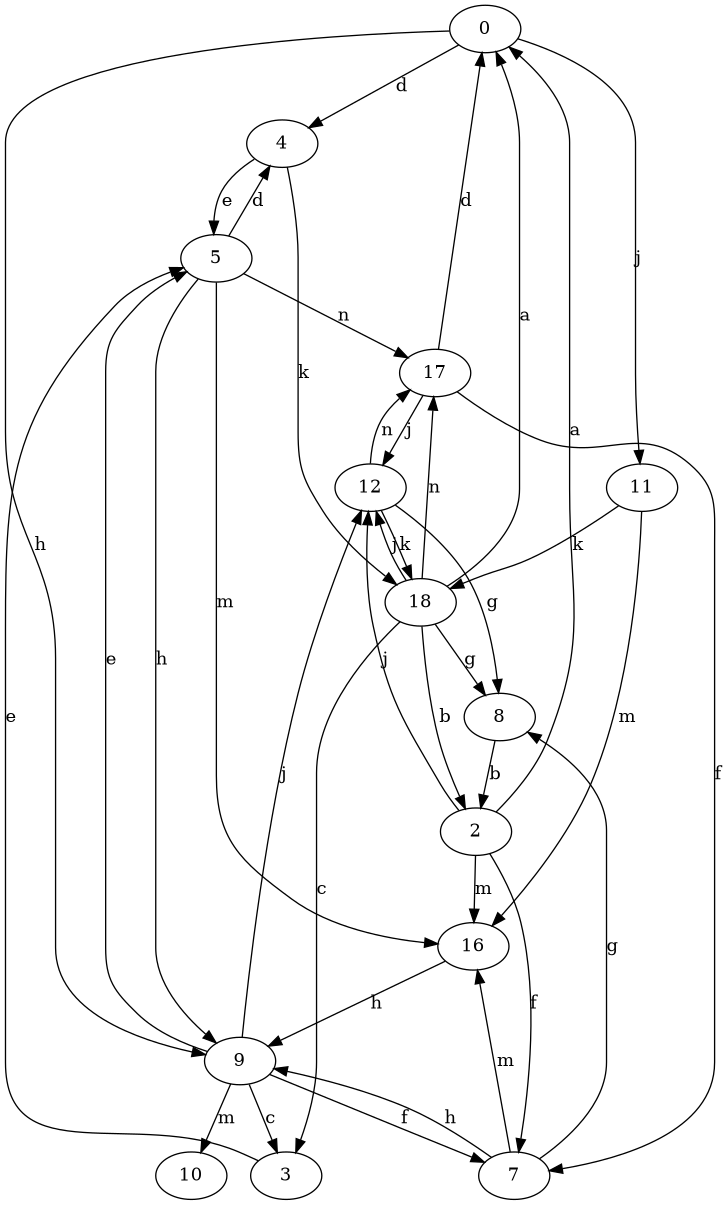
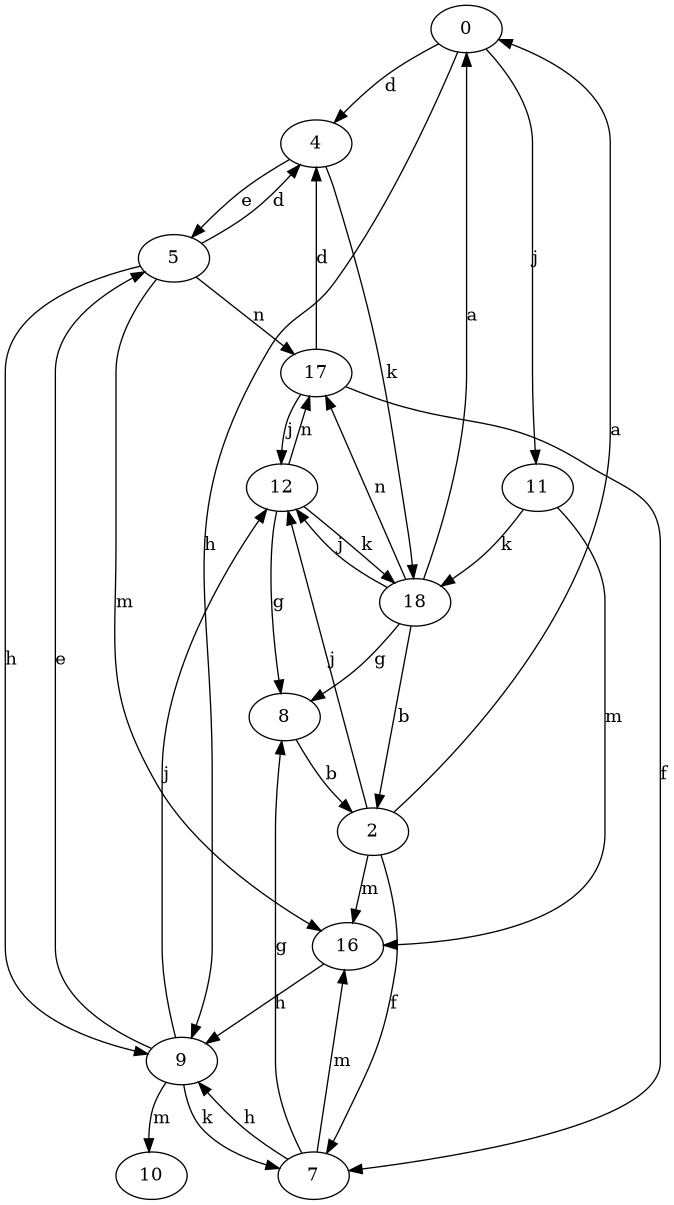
  strict digraph {
    0
    4
    9
    11
    n5 [label=5]
    n6 [label=18]
    7
-   3
    10
    12
    16
    2
    8
    17
    0 -> 4 [label=d]
    0 -> 9 [label=h]
    0 -> 11 [label=j]
    4 -> n5 [label=e]
    4 -> n6 [label=k]
    9 -> n5 [label=e]
-   9 -> 7 [label=f]
-   9 -> 3 [label=c]
+   9 -> 7 [label=k]
    9 -> 10 [label=m]
    9 -> 12 [label=j]
    11 -> n6 [label=k]
    11 -> 16 [label=m]
    n5 -> 4 [label=d]
    n5 -> 9 [label=h]
    n5 -> 16 [label=m]
    n5 -> 17 [label=n]
    n6 -> 0 [label=a]
-   n6 -> 3 [label=c]
    n6 -> 12 [label=j]
    n6 -> 2 [label=b]
    n6 -> 8 [label=g]
    n6 -> 17 [label=n]
    7 -> 9 [label=h]
    7 -> 16 [label=m]
    7 -> 8 [label=g]
-   3 -> n5 [label=e]
    12 -> n6 [label=k]
    12 -> 8 [label=g]
    12 -> 17 [label=n]
    16 -> 9 [label=h]
    2 -> 0 [label=a]
    2 -> 7 [label=f]
    2 -> 12 [label=j]
    2 -> 16 [label=m]
    8 -> 2 [label=b]
-   17 -> 0 [label=d]
+   17 -> 4 [label=d]
    17 -> 7 [label=f]
    17 -> 12 [label=j]
  }
